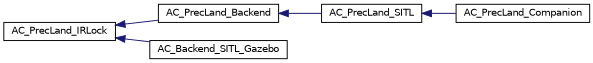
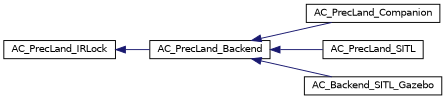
  digraph {
    rankdir=LR
    node [color=black fillcolor=white fontname=Helvetica fontsize=10 shape=record style=filled]
    edge [color=midnightblue dir=back fontname=Helvetica fontsize=10 labelfontname=Helvetica labelfontsize=10 style=solid]
    n1 [height=0.2 label=AC_PrecLand_Backend width=0.4]
    n2 [height=0.2 label=AC_PrecLand_Companion width=0.4]
    n3 [height=0.2 label=AC_PrecLand_SITL width=0.4]
    n4 [height=0.2 label=AC_Backend_SITL_Gazebo width=0.4]
    n5 [height=0.2 label=AC_PrecLand_IRLock width=0.4]
-   n3 -> n2
+   n1 -> n2
    n1 -> n3
-   n5 -> n4
+   n1 -> n4
    n5 -> n1
  }
